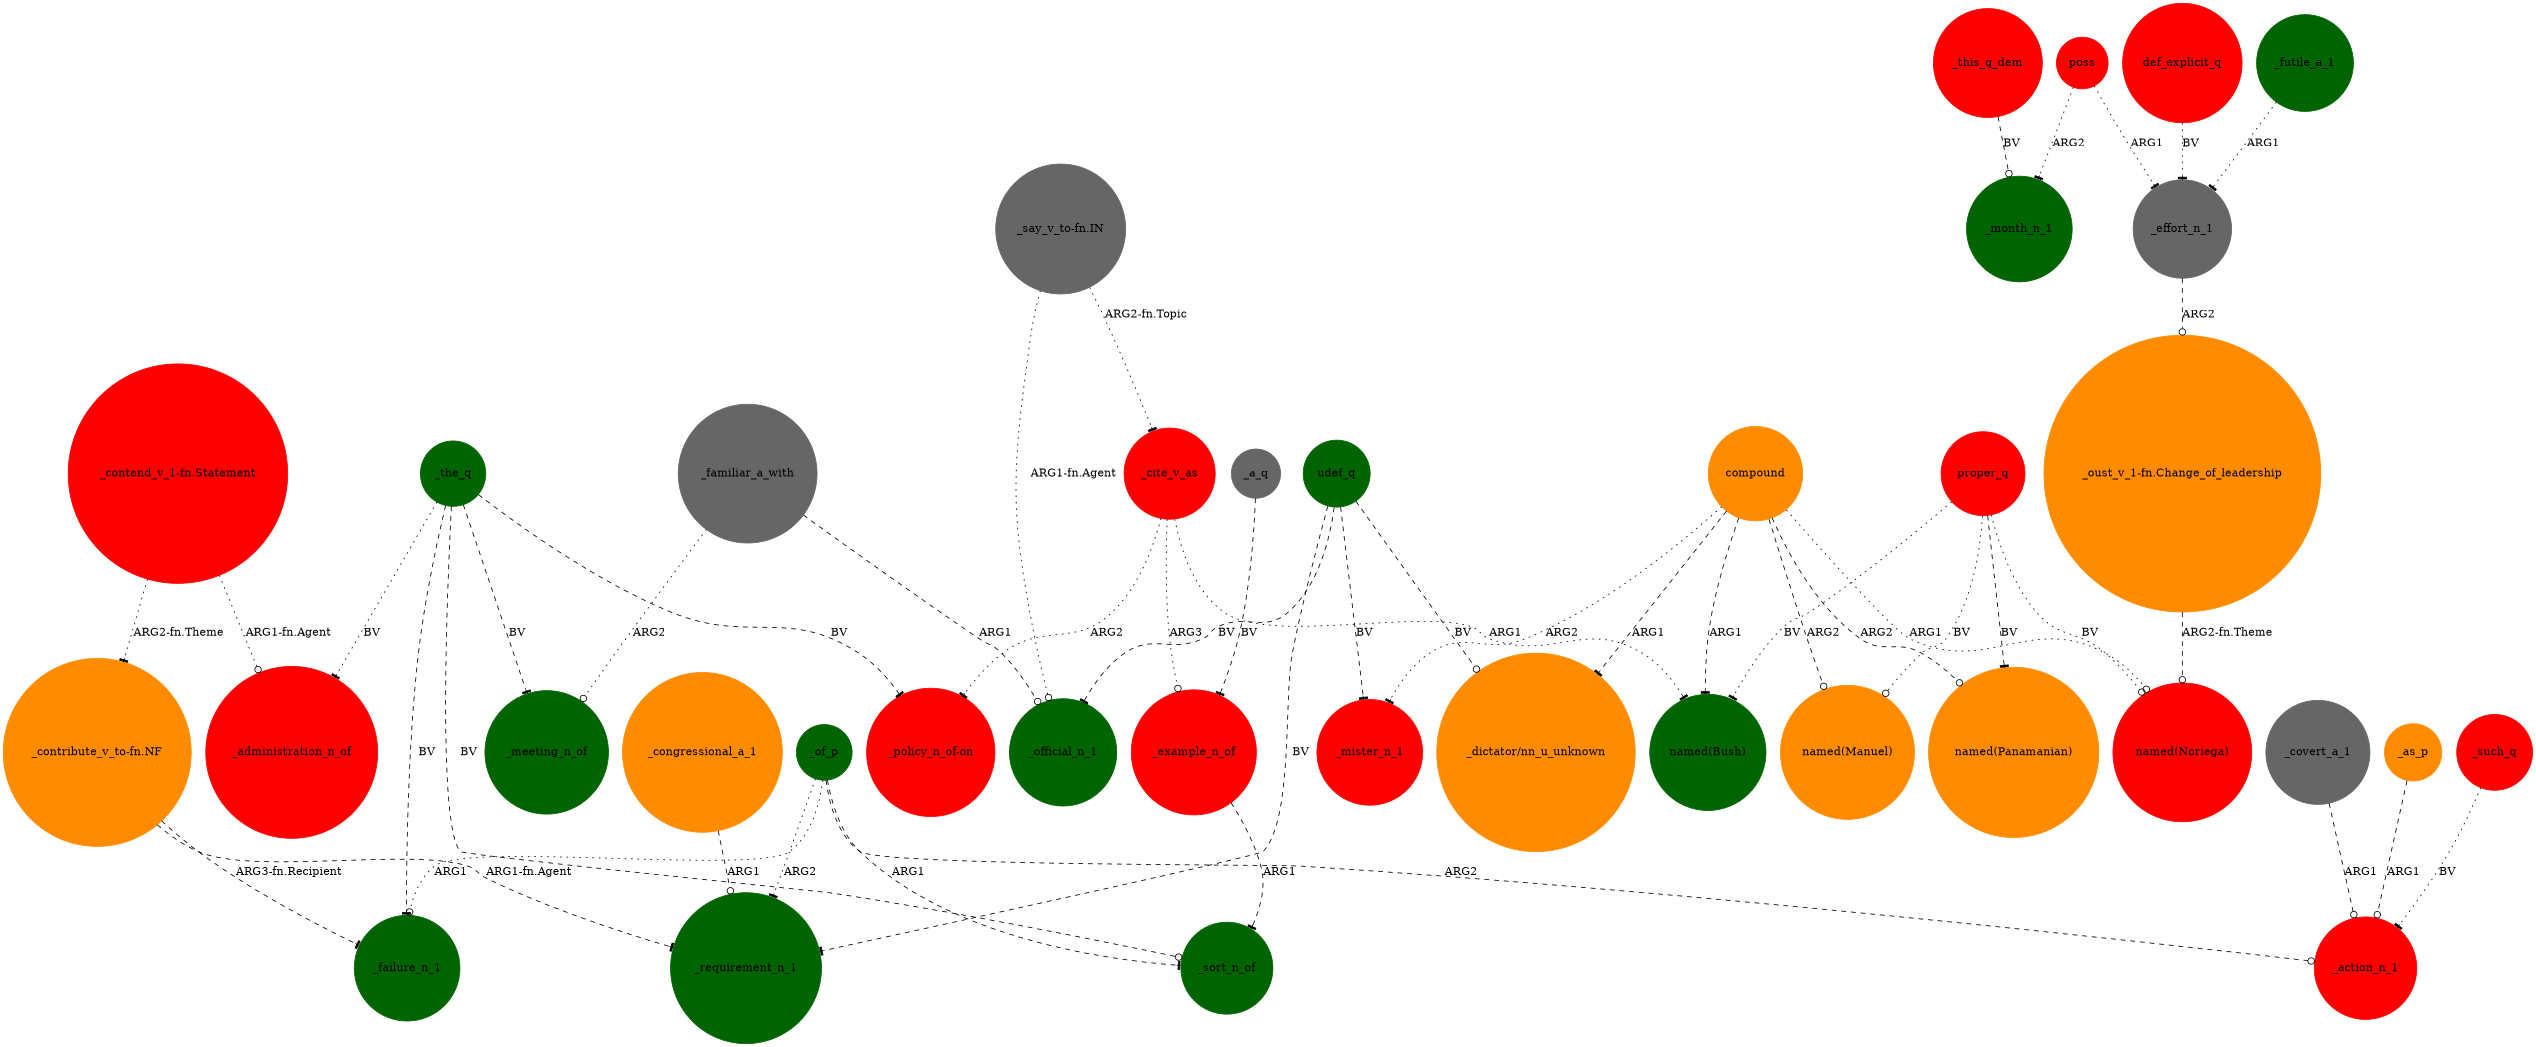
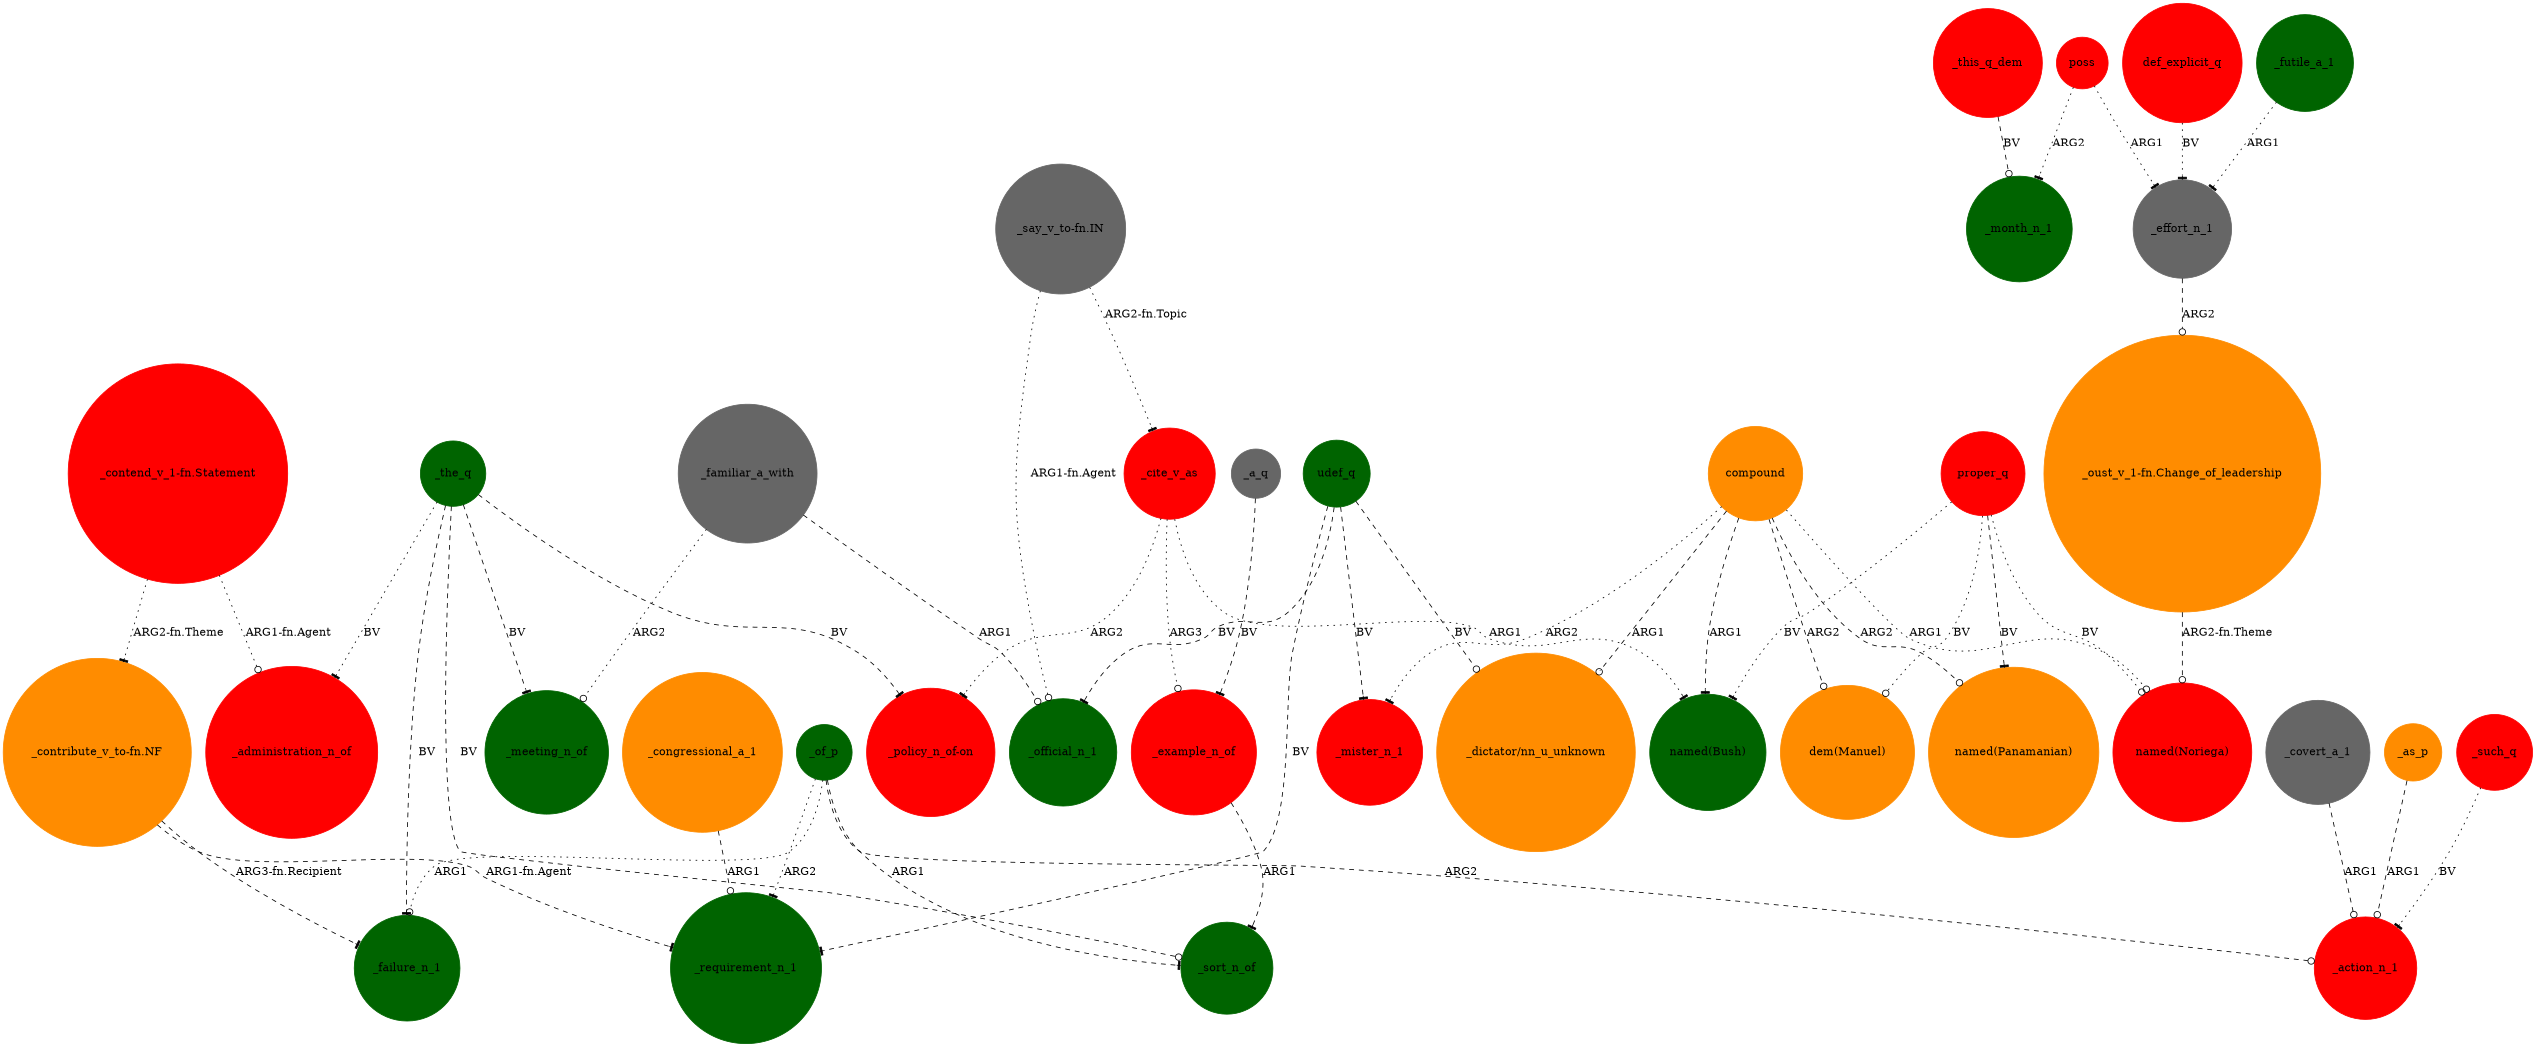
  digraph {
    node [color=red shape=circle style=filled]
    edge [arrowhead=tee style=dashed]
    _familiar_a_with [color=gray40]
    _meeting_n_of [color=darkgreen]
    _official_n_1 [color=darkgreen]
    "_contend_v_1-fn.Statement"
    _administration_n_of
    "_contribute_v_to-fn.NF" [color=darkorange]
    _requirement_n_1 [color=darkgreen]
    _failure_n_1 [color=darkgreen]
    _month_n_1 [color=darkgreen]
    poss
    _effort_n_1 [color=gray40]
    "_oust_v_1-fn.Change_of_leadership" [color=darkorange]
    _congressional_a_1 [color=darkorange]
-   "named(Manuel)" [color=darkorange]
+   "named(Manuel)" [color=darkorange label="dem(Manuel)"]
    proper_q
    "named(Panamanian)" [color=darkorange]
    "named(Noriega)"
    "named(Bush)" [color=darkgreen]
    udef_q [color=darkgreen]
    _mister_n_1
    "_dictator/nn_u_unknown" [color=darkorange]
    _the_q [color=darkgreen]
    "_policy_n_of-on"
    _sort_n_of [color=darkgreen]
    "_say_v_to-fn.IN" [color=gray40]
    _cite_v_as
    _example_n_of
    compound [color=darkorange]
    _as_p [color=darkorange]
    _action_n_1
    _of_p [color=darkgreen]
    _this_q_dem
    _futile_a_1 [color=darkgreen]
    _such_q
    def_explicit_q
    _a_q [color=gray40]
    _covert_a_1 [color=gray40]
    _familiar_a_with -> _meeting_n_of [arrowhead=odot label=ARG2 style=dotted]
    _familiar_a_with -> _official_n_1 [arrowhead=odot label=ARG1]
    "_contend_v_1-fn.Statement" -> _administration_n_of [arrowhead=odot label="ARG1-fn.Agent" style=dotted]
    "_contend_v_1-fn.Statement" -> "_contribute_v_to-fn.NF" [label="ARG2-fn.Theme" style=dotted]
    "_contribute_v_to-fn.NF" -> _requirement_n_1 [label="ARG1-fn.Agent"]
    "_contribute_v_to-fn.NF" -> _failure_n_1 [label="ARG3-fn.Recipient"]
    poss -> _month_n_1 [label=ARG2 style=dotted]
    poss -> _effort_n_1 [label=ARG1 style=dotted]
    _effort_n_1 -> "_oust_v_1-fn.Change_of_leadership" [arrowhead=odot label=ARG2]
    "_oust_v_1-fn.Change_of_leadership" -> "named(Noriega)" [arrowhead=odot label="ARG2-fn.Theme"]
    _congressional_a_1 -> _requirement_n_1 [arrowhead=odot label=ARG1]
    proper_q -> "named(Manuel)" [arrowhead=odot label=BV style=dotted]
    proper_q -> "named(Panamanian)" [label=BV]
    proper_q -> "named(Noriega)" [arrowhead=odot label=BV style=dotted]
    proper_q -> "named(Bush)" [label=BV style=dotted]
    udef_q -> _official_n_1 [label=BV]
    udef_q -> _requirement_n_1 [label=BV]
    udef_q -> _mister_n_1 [label=BV]
    udef_q -> "_dictator/nn_u_unknown" [arrowhead=odot label=BV]
    _the_q -> _meeting_n_of [label=BV]
    _the_q -> _administration_n_of [label=BV style=dotted]
    _the_q -> _failure_n_1 [label=BV]
    _the_q -> "_policy_n_of-on" [label=BV]
    _the_q -> _sort_n_of [arrowhead=odot label=BV]
    "_say_v_to-fn.IN" -> _official_n_1 [arrowhead=odot label="ARG1-fn.Agent" style=dotted]
    "_say_v_to-fn.IN" -> _cite_v_as [label="ARG2-fn.Topic" style=dotted]
    _cite_v_as -> "named(Bush)" [label=ARG1 style=dotted]
    _cite_v_as -> "_policy_n_of-on" [label=ARG2 style=dotted]
    _cite_v_as -> _example_n_of [arrowhead=odot label=ARG3 style=dotted]
    _example_n_of -> _sort_n_of [label=ARG1]
    compound -> "named(Manuel)" [arrowhead=odot label=ARG2]
    compound -> "named(Panamanian)" [arrowhead=odot label=ARG2]
    compound -> "named(Noriega)" [arrowhead=odot label=ARG1 style=dotted]
    compound -> "named(Bush)" [label=ARG1]
    compound -> _mister_n_1 [label=ARG2 style=dotted]
-   compound -> "_dictator/nn_u_unknown" [label=ARG1]
+   compound -> "_dictator/nn_u_unknown" [arrowhead=odot label=ARG1]
    _as_p -> _action_n_1 [arrowhead=odot label=ARG1]
    _of_p -> _requirement_n_1 [label=ARG2 style=dotted]
    _of_p -> _failure_n_1 [arrowhead=odot label=ARG1 style=dotted]
    _of_p -> _sort_n_of [label=ARG1]
    _of_p -> _action_n_1 [arrowhead=odot label=ARG2]
    _this_q_dem -> _month_n_1 [arrowhead=odot label=BV]
    _futile_a_1 -> _effort_n_1 [label=ARG1 style=dotted]
    _such_q -> _action_n_1 [label=BV style=dotted]
    def_explicit_q -> _effort_n_1 [label=BV style=dotted]
    _a_q -> _example_n_of [label=BV]
    _covert_a_1 -> _action_n_1 [arrowhead=odot label=ARG1]
  }
